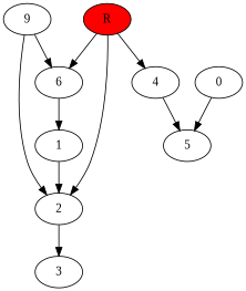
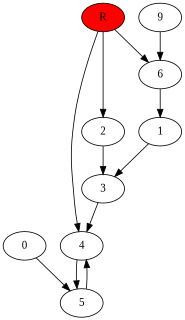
  digraph {
    fontname="Liberation Serif"
    node [fontname="Liberation Serif"]
    edge [fontname="Liberation Serif"]
    1
    2
    3
    4
    5
    6
    n7 [label=0]
    n8 [label=9]
    R [fillcolor="#ff0000" style=filled]
-   1 -> 2
+   1 -> 3
    2 -> 3
+   3 -> 4
    4 -> 5
+   5 -> 4
    6 -> 1
    n7 -> 5
-   n8 -> 2
    n8 -> 6
    R -> 2
    R -> 4
    R -> 6
  }
